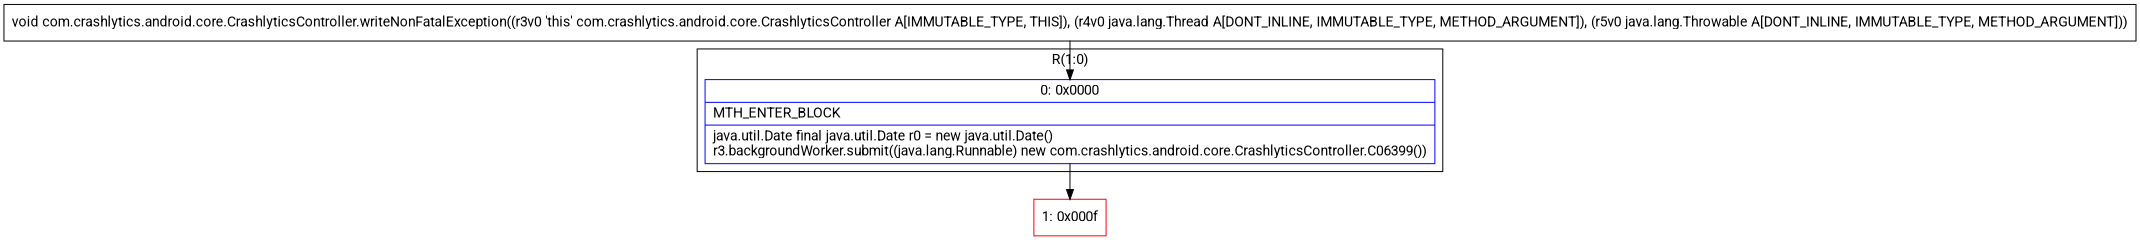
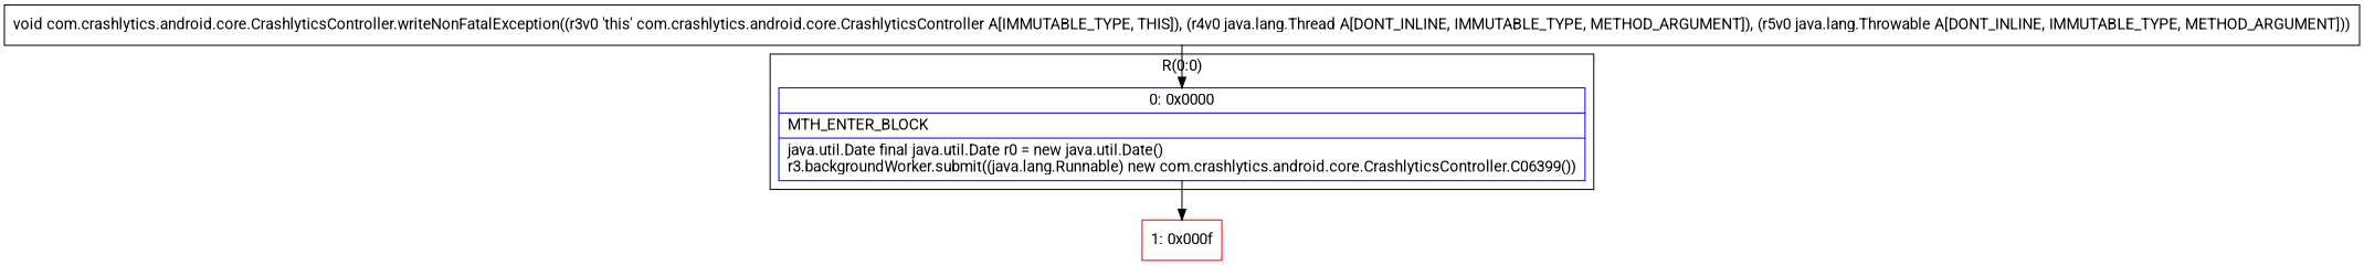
  digraph {
    fontname=Roboto
    node [shape=record fontname=Roboto]
    edge [fontname=Roboto]
    n1 [color=blue label="{0\:\ 0x0000|MTH_ENTER_BLOCK\l|java.util.Date final java.util.Date r0 = new java.util.Date()\lr3.backgroundWorker.submit((java.lang.Runnable) new com.crashlytics.android.core.CrashlyticsController.C06399())\l}"]
    n2 [color=red label="{1\:\ 0x000f}"]
    n3 [label="{void com.crashlytics.android.core.CrashlyticsController.writeNonFatalException((r3v0 'this' com.crashlytics.android.core.CrashlyticsController A[IMMUTABLE_TYPE, THIS]), (r4v0 java.lang.Thread A[DONT_INLINE, IMMUTABLE_TYPE, METHOD_ARGUMENT]), (r5v0 java.lang.Throwable A[DONT_INLINE, IMMUTABLE_TYPE, METHOD_ARGUMENT])) }"]
    subgraph cluster_1 {
-     label="R(1:0)"
+     label="R(0:0)"
      n1
    }
    n1 -> n2
    n3 -> n1
  }
